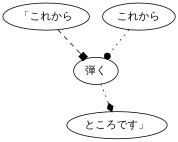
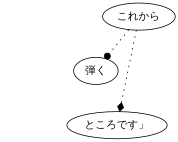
  digraph {
    edge [style=dotted]
-   n1 [label="「これから"]
    n2 [label="弾く"]
    n3 [label="ところです」"]
    n4 [label="これから"]
-   n1 -> n2 [arrowhead=box style=dashed]
-   n2 -> n3 [arrowhead=diamond]
+   n4 -> n3 [arrowhead=diamond]
    n4 -> n2 [arrowhead=dot]
  }
